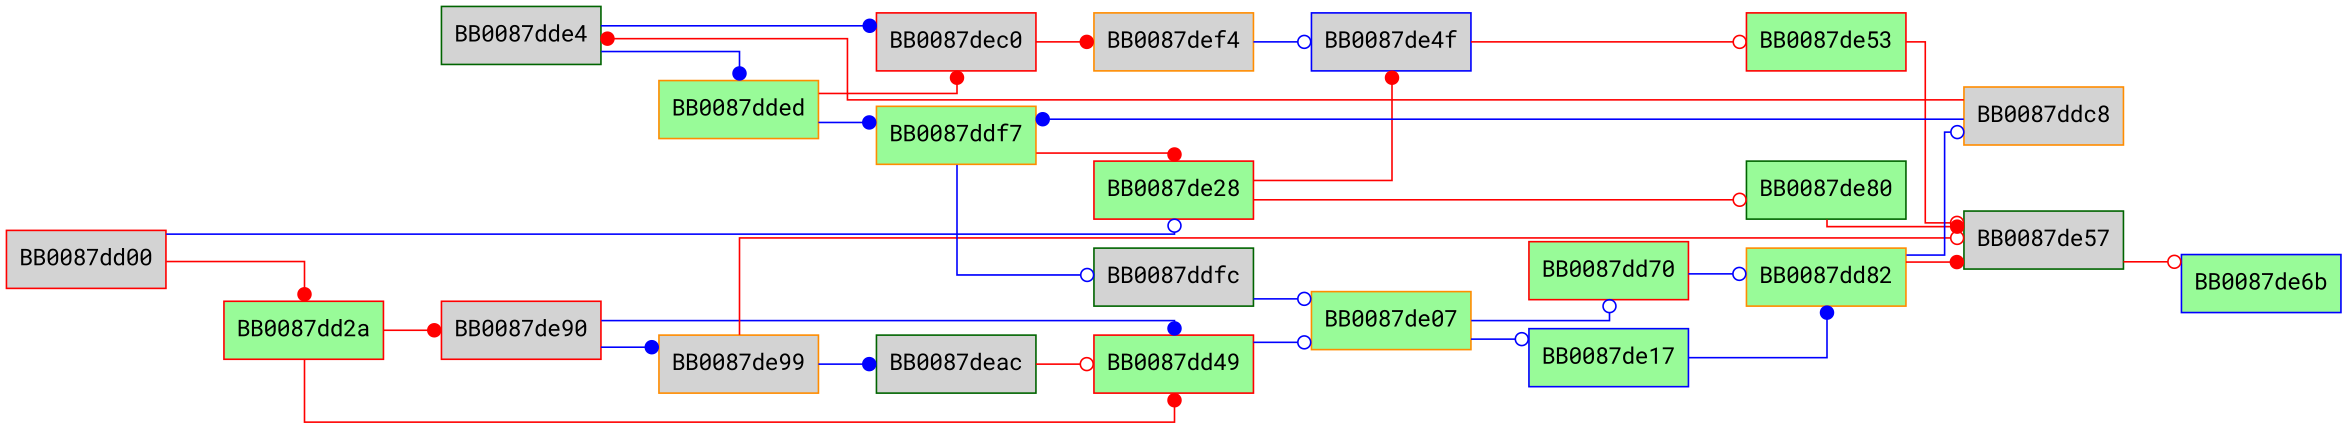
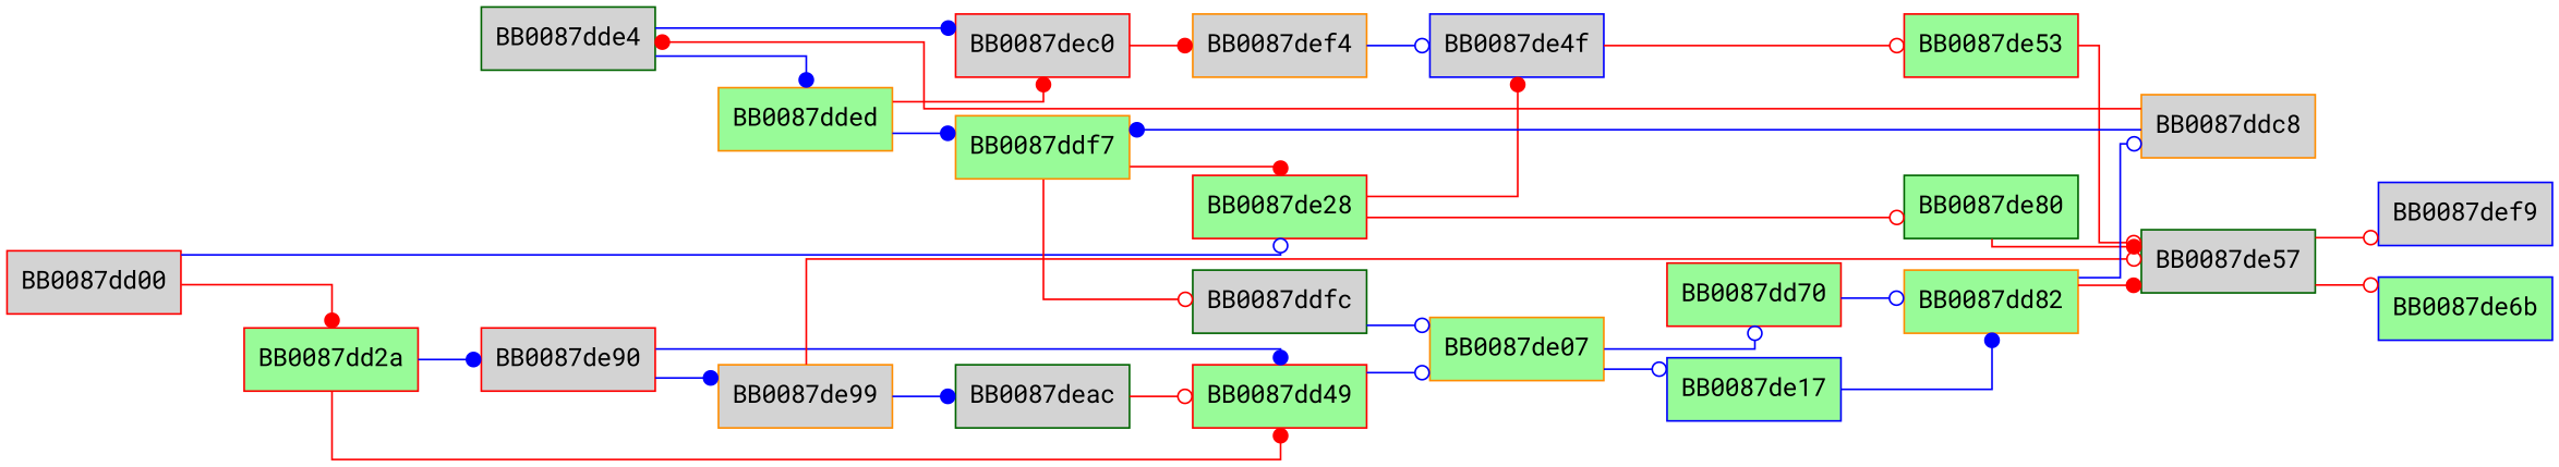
  digraph {
    fontname="Roboto Mono"
    rankdir=LR
    splines=ortho
    node [color=red fillcolor=palegreen fontname="Roboto Mono" shape=box style=filled]
    edge [arrowhead=dot color=blue fontname="Roboto Mono"]
    BB0087de28
    BB0087dd00 [fillcolor=lightgrey]
    BB0087dd2a
    BB0087de80 [color=darkgreen]
    BB0087de4f [color=blue fillcolor=lightgrey]
    BB0087de90 [fillcolor=lightgrey]
    BB0087dd49
    BB0087de57 [color=darkgreen fillcolor=lightgrey]
    BB0087de53
    BB0087de99 [color=darkorange fillcolor=lightgrey]
    BB0087de07 [color=darkorange]
    BB0087deac [color=darkgreen fillcolor=lightgrey]
    BB0087dd70
    BB0087de17 [color=blue]
    BB0087dd82 [color=darkorange]
    BB0087ddc8 [color=darkorange fillcolor=lightgrey]
+   BB0087def9 [color=blue fillcolor=lightgrey]
    BB0087de6b [color=blue]
    BB0087ddf7 [color=darkorange]
    BB0087dde4 [color=darkgreen fillcolor=lightgrey]
    BB0087ddfc [color=darkgreen fillcolor=lightgrey]
    BB0087dec0 [fillcolor=lightgrey]
    BB0087dded [color=darkorange]
    BB0087def4 [color=darkorange fillcolor=lightgrey]
    BB0087de28 -> BB0087de80 [arrowhead=odot color=red]
    BB0087de28 -> BB0087de4f [color=red]
    BB0087dd00 -> BB0087de28 [arrowhead=odot]
    BB0087dd00 -> BB0087dd2a [color=red]
-   BB0087dd2a -> BB0087de90 [color=red]
+   BB0087dd2a -> BB0087de90
    BB0087dd2a -> BB0087dd49 [color=red]
    BB0087de80 -> BB0087de57 [color=red]
    BB0087de4f -> BB0087de53 [arrowhead=odot color=red]
    BB0087de90 -> BB0087dd49
    BB0087de90 -> BB0087de99
    BB0087dd49 -> BB0087de07 [arrowhead=odot]
+   BB0087de57 -> BB0087def9 [arrowhead=odot color=red]
    BB0087de57 -> BB0087de6b [arrowhead=odot color=red]
    BB0087de53 -> BB0087de57 [arrowhead=odot color=red]
    BB0087de99 -> BB0087de57 [arrowhead=odot color=red]
    BB0087de99 -> BB0087deac
    BB0087de07 -> BB0087dd70 [arrowhead=odot]
    BB0087de07 -> BB0087de17 [arrowhead=odot]
    BB0087deac -> BB0087dd49 [arrowhead=odot color=red]
    BB0087dd70 -> BB0087dd82 [arrowhead=odot]
    BB0087de17 -> BB0087dd82
    BB0087dd82 -> BB0087de57 [color=red]
    BB0087dd82 -> BB0087ddc8 [arrowhead=odot]
    BB0087ddc8 -> BB0087ddf7
    BB0087ddc8 -> BB0087dde4 [color=red]
    BB0087ddf7 -> BB0087de28 [color=red]
-   BB0087ddf7 -> BB0087ddfc [arrowhead=odot]
+   BB0087ddf7 -> BB0087ddfc [arrowhead=odot color=red]
    BB0087dde4 -> BB0087dec0
    BB0087dde4 -> BB0087dded
    BB0087ddfc -> BB0087de07 [arrowhead=odot]
    BB0087dec0 -> BB0087def4 [color=red]
    BB0087dded -> BB0087ddf7
    BB0087dded -> BB0087dec0 [color=red]
    BB0087def4 -> BB0087de4f [arrowhead=odot]
  }
